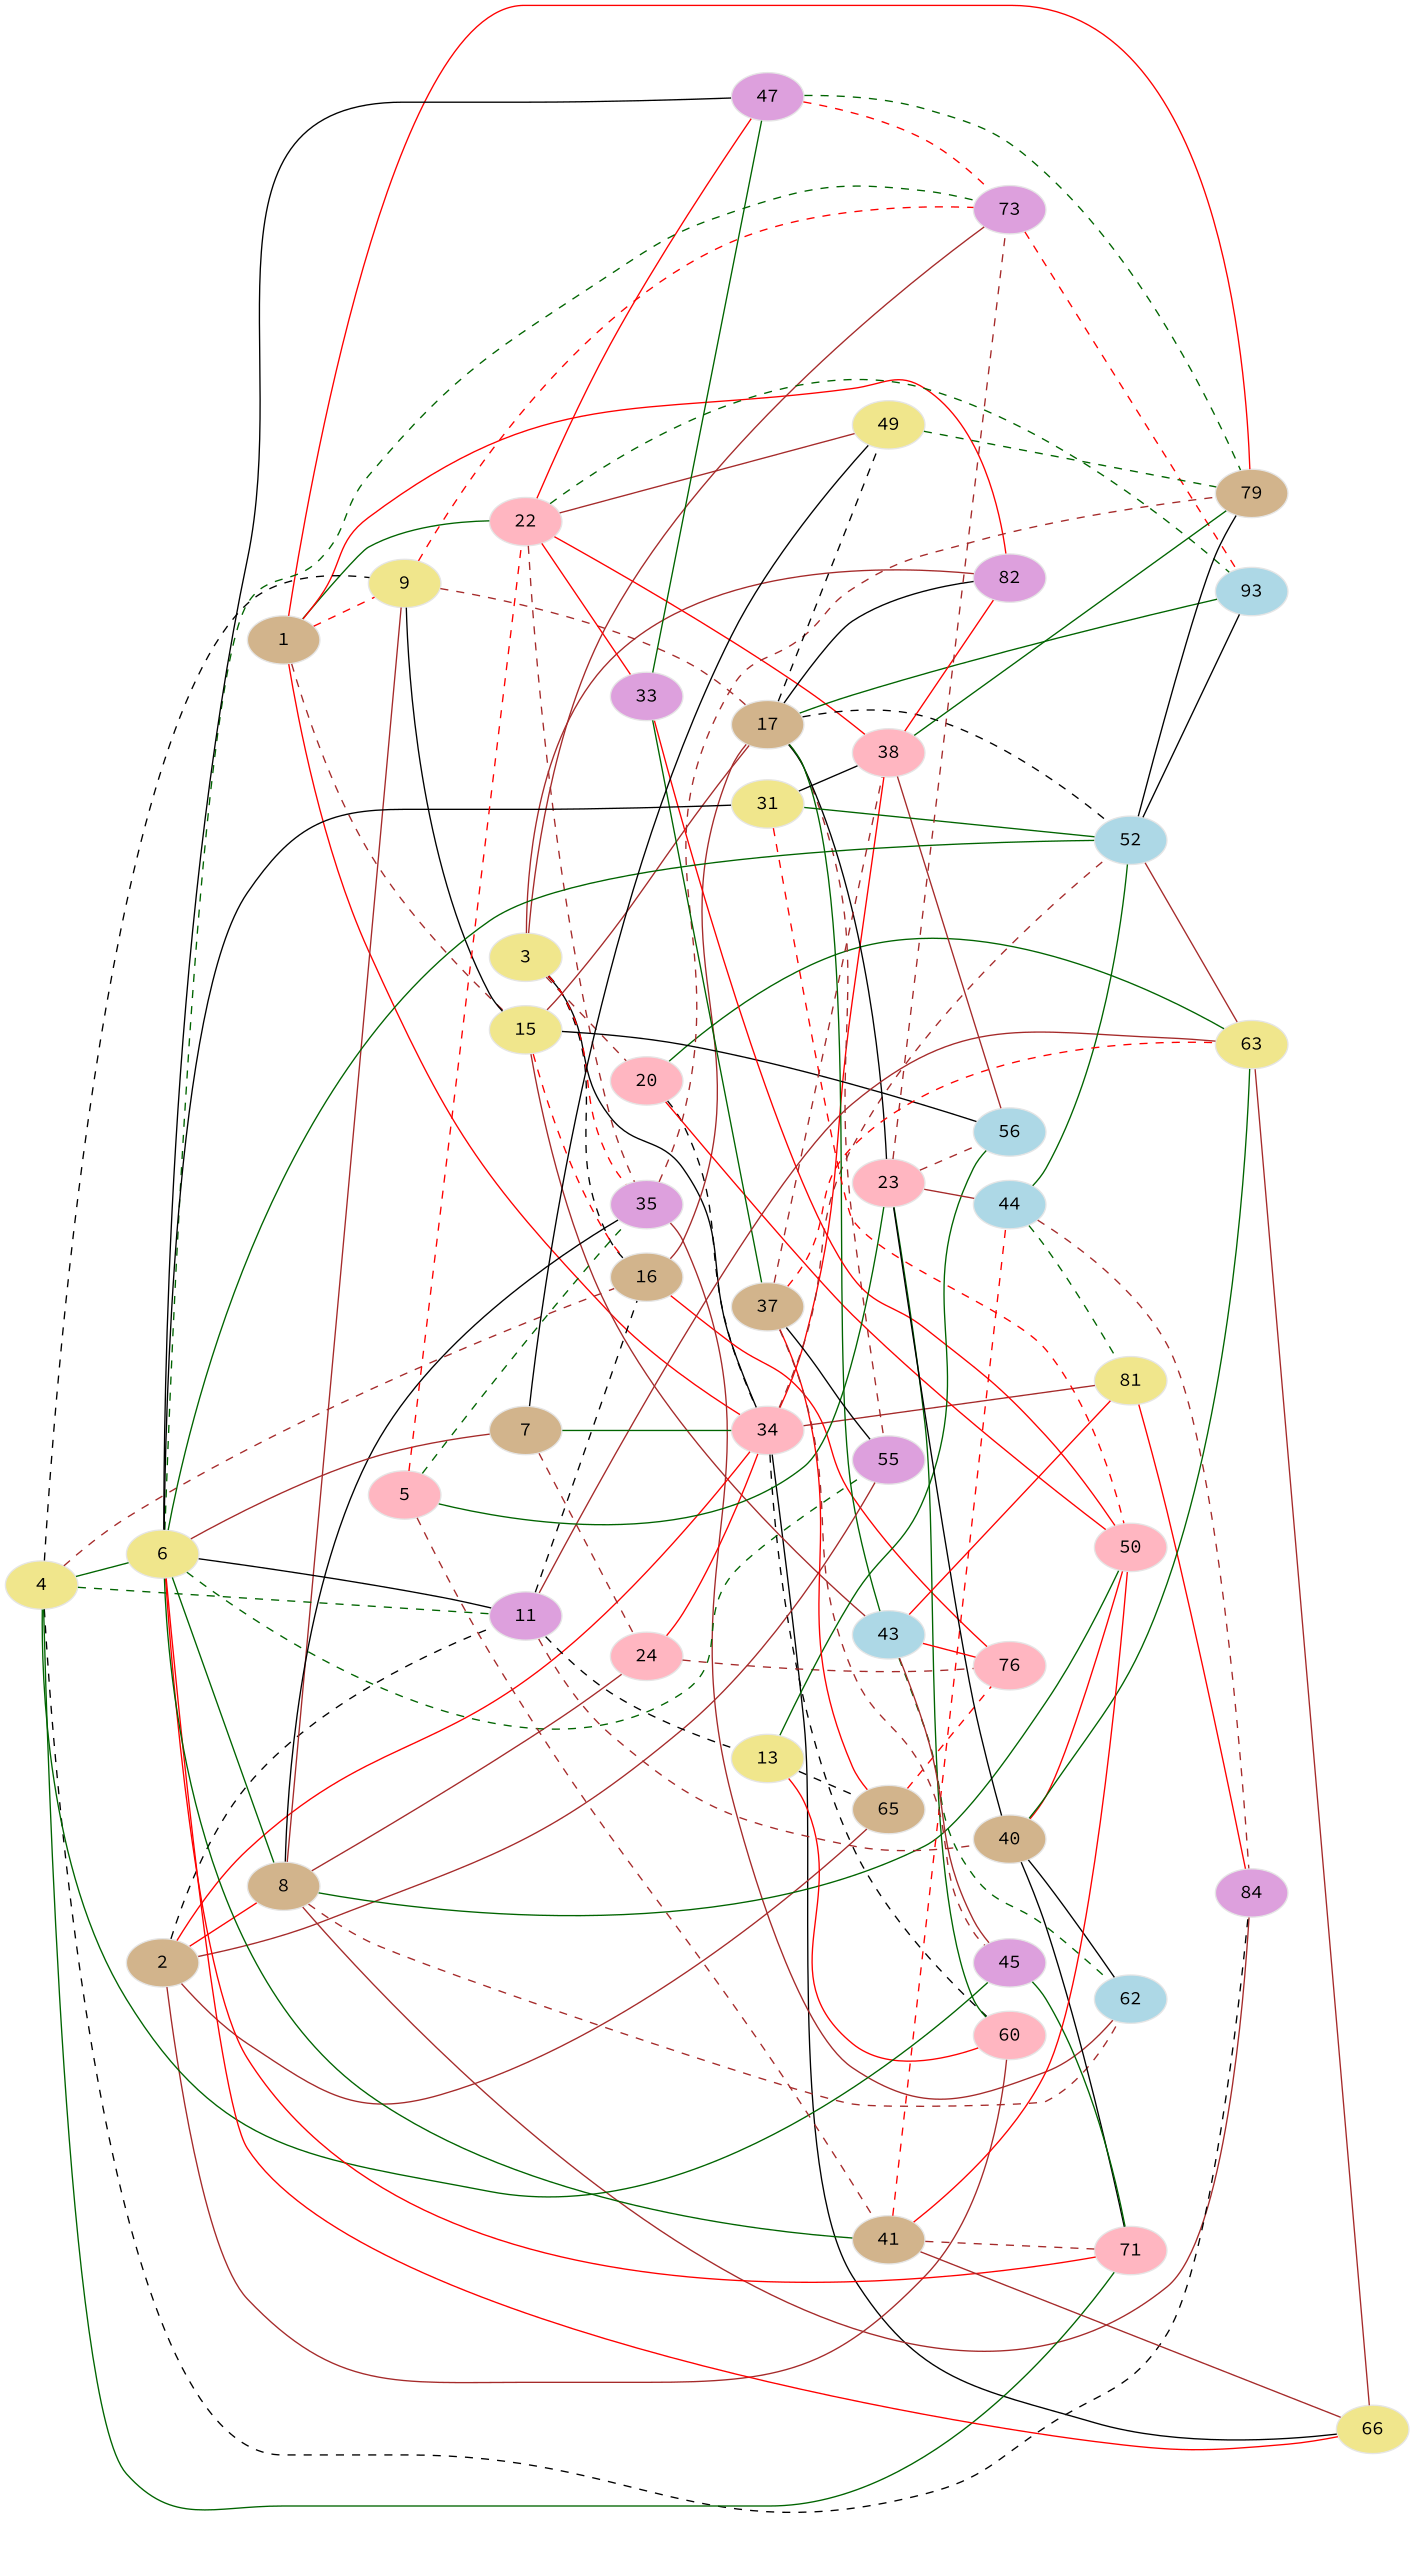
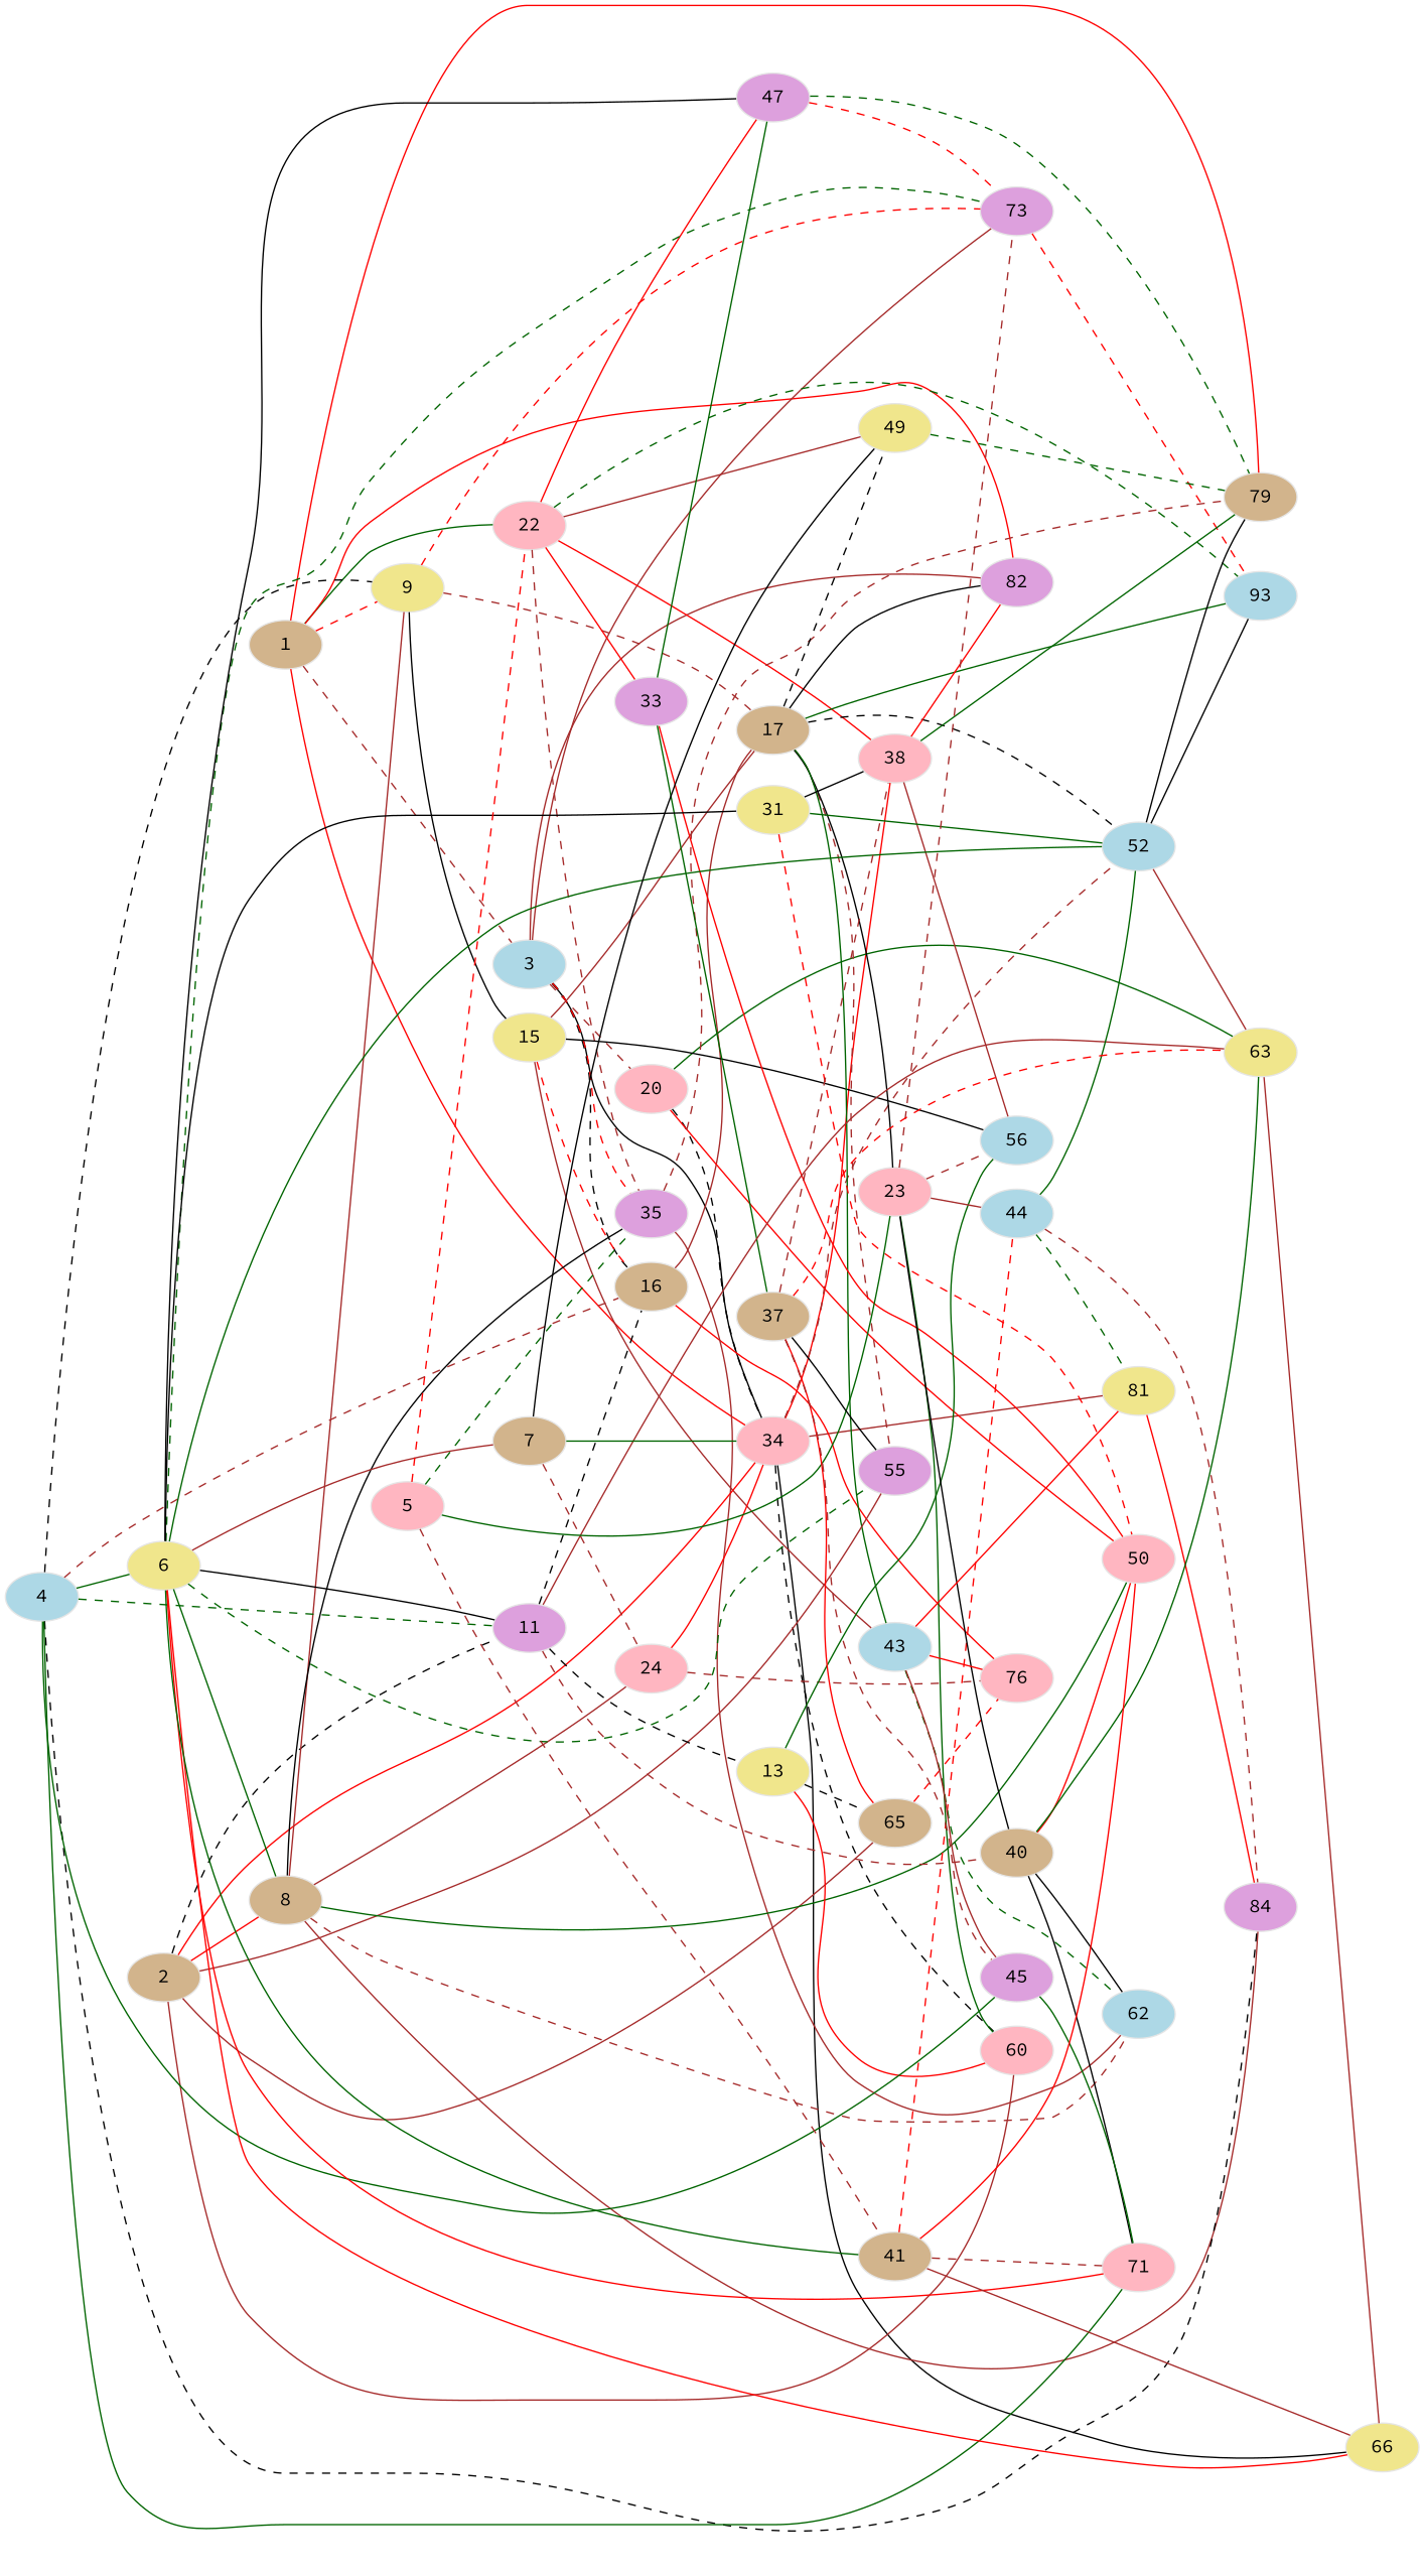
  graph {
    fontname="Source Code Pro"
    rankdir=LR
    node [color=gray90 fillcolor=tan fontname="Source Code Pro" style=filled]
    edge [color=brown fontname="Source Code Pro" style=solid]
    1 [super="+21"]
-   3 [fillcolor=khaki super="+32+30"]
+   3 [fillcolor=lightblue super="+32+30"]
    9 [fillcolor=khaki super="+69+10"]
    22 [fillcolor=lightpink super="+94+54"]
    34 [fillcolor=lightpink super="+75+74+36"]
    79 [super="+97"]
    82 [fillcolor=plum]
    16 [super="+90"]
    20 [fillcolor=lightpink]
    35 [fillcolor=plum super="+78"]
    73 [fillcolor=plum super="+91"]
    15 [fillcolor=khaki super="+95"]
    17 [super="+25+28"]
    47 [fillcolor=plum super="+80"]
    49 [fillcolor=khaki]
    93 [fillcolor=lightblue]
    33 [fillcolor=plum]
    38 [fillcolor=lightpink super="+61+39"]
    60 [fillcolor=lightpink]
    52 [fillcolor=lightblue super="+92+88"]
    66 [fillcolor=khaki]
    81 [fillcolor=khaki]
    2 [super="+77"]
    8 [super="+12"]
    11 [fillcolor=plum super="+48+19"]
    55 [fillcolor=plum]
    65
    84 [fillcolor=plum]
    24 [fillcolor=lightpink]
    50 [fillcolor=lightpink super="+98"]
    62 [fillcolor=lightblue]
    13 [fillcolor=khaki]
    40 [super="+89"]
    63 [fillcolor=khaki super="+68"]
    76 [fillcolor=lightpink]
-   4 [fillcolor=khaki super="+26+46"]
+   4 [fillcolor=lightblue super="+26+46"]
    6 [fillcolor=khaki super="+57+14"]
    45 [fillcolor=plum]
    71 [fillcolor=lightpink super="+86"]
    41 [super="+59+58"]
    7
    31 [fillcolor=khaki]
    5 [fillcolor=lightpink]
    23 [fillcolor=lightpink super="+51+85"]
    56 [fillcolor=lightblue]
    44 [fillcolor=lightblue super="+87"]
    43 [fillcolor=lightblue super="+53"]
    37 [super="+83"]
-   1 -- 15 [style=dashed]
+   1 -- 3 [style=dashed]
    1 -- 9 [color=red style=dashed]
    1 -- 22 [color=darkgreen]
    1 -- 34 [color=red]
    1 -- 79 [color=red]
    1 -- 82 [color=red]
    3 -- 34 [color=black weight=2]
    3 -- 82
    3 -- 16 [color=black style=dashed]
    3 -- 20 [style=dashed]
    3 -- 35 [color=red style=dashed]
    3 -- 73
    9 -- 73 [color=red style=dashed]
    9 -- 15 [color=black]
    9 -- 17 [style=dashed]
    22 -- 35 [style=dashed]
    22 -- 47 [color=red weight=2]
    22 -- 49
    22 -- 93 [color=darkgreen style=dashed]
    22 -- 33 [color=red]
    22 -- 38 [color=red weight=2]
    34 -- 38 [color=red]
    34 -- 60 [color=black style=dashed]
    34 -- 52 [style=dashed]
    34 -- 66 [color=black]
    34 -- 81
    16 -- 17
    16 -- 76 [color=red]
    20 -- 34 [color=black style=dashed]
    20 -- 50 [color=red]
    20 -- 63 [color=darkgreen]
    35 -- 79 [style=dashed]
    35 -- 62
    73 -- 93 [color=red style=dashed]
    15 -- 16 [color=red style=dashed]
    15 -- 17
    15 -- 56 [color=black]
    15 -- 43
    17 -- 82 [color=black]
    17 -- 49 [color=black style=dashed]
    17 -- 93 [color=darkgreen]
    17 -- 52 [color=black style=dashed]
    17 -- 55 [style=dashed]
    17 -- 23 [color=black]
    17 -- 43 [color=darkgreen]
    47 -- 79 [color=darkgreen style=dashed]
    47 -- 73 [color=red style=dashed]
    49 -- 79 [color=darkgreen style=dashed]
    33 -- 47 [color=darkgreen]
    33 -- 50 [color=red]
    33 -- 37 [color=darkgreen]
    38 -- 79 [color=darkgreen]
    38 -- 82 [color=red]
    38 -- 56
    52 -- 79 [color=black]
    52 -- 93 [color=black]
    52 -- 63
    81 -- 84 [color=red]
    2 -- 34 [color=red]
    2 -- 60
    2 -- 8 [color=red]
    2 -- 11 [color=black style=dashed]
    2 -- 55
    2 -- 65
    8 -- 9
    8 -- 35 [color=black]
    8 -- 84
    8 -- 24
    8 -- 50 [color=darkgreen]
    8 -- 62 [style=dashed]
    11 -- 16 [color=black style=dashed]
    11 -- 13 [color=black style=dashed]
    11 -- 40 [style=dashed]
    11 -- 63
    65 -- 76 [color=red style=dashed]
    24 -- 34 [color=red]
    24 -- 76 [style=dashed]
    13 -- 60 [color=red]
    13 -- 65 [color=black style=dashed]
    13 -- 56 [color=darkgreen]
    40 -- 50 [color=red]
    40 -- 62 [color=black]
    40 -- 63 [color=darkgreen]
    40 -- 71 [color=black]
    63 -- 66
    4 -- 9 [color=black style=dashed weight=2]
    4 -- 16 [style=dashed]
    4 -- 11 [color=darkgreen style=dashed]
    4 -- 84 [color=black style=dashed]
    4 -- 6 [color=darkgreen]
    4 -- 45 [color=darkgreen]
    4 -- 71 [color=darkgreen]
    6 -- 73 [color=darkgreen style=dashed]
    6 -- 47 [color=black]
    6 -- 52 [color=darkgreen]
    6 -- 66 [color=red]
    6 -- 8 [color=darkgreen]
    6 -- 11 [color=black]
    6 -- 55 [color=darkgreen style=dashed]
    6 -- 71 [color=red]
    6 -- 41 [color=darkgreen]
    6 -- 7
    6 -- 31 [color=black]
    45 -- 71 [color=darkgreen]
    41 -- 66
    41 -- 50 [color=red]
    41 -- 71 [style=dashed weight=2]
    41 -- 44 [color=red style=dashed]
    7 -- 34 [color=darkgreen]
    7 -- 49 [color=black]
    7 -- 24 [style=dashed]
    31 -- 38 [color=black]
    31 -- 52 [color=darkgreen]
    31 -- 50 [color=red style=dashed]
    5 -- 22 [color=red style=dashed]
    5 -- 35 [color=darkgreen style=dashed]
    5 -- 41 [style=dashed]
    5 -- 23 [color=darkgreen]
    23 -- 73 [style=dashed]
    23 -- 60 [color=darkgreen]
    23 -- 40 [color=black]
    23 -- 56 [style=dashed]
    23 -- 44 [weight=2]
    44 -- 52 [color=darkgreen]
    44 -- 81 [color=darkgreen style=dashed]
    44 -- 84 [style=dashed]
    43 -- 81 [color=red]
    43 -- 62 [color=darkgreen style=dashed]
    43 -- 76 [color=red]
    43 -- 45
    37 -- 38 [style=dashed]
    37 -- 55 [color=black]
    37 -- 65 [color=red]
    37 -- 63 [color=red style=dashed]
    37 -- 45 [style=dashed]
  }
